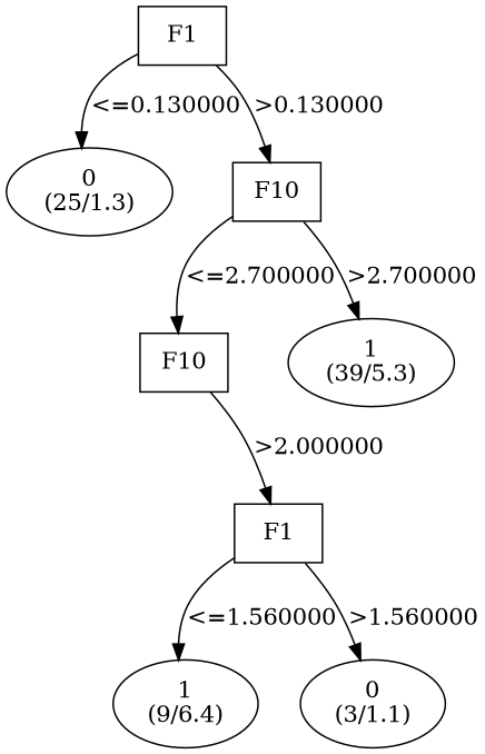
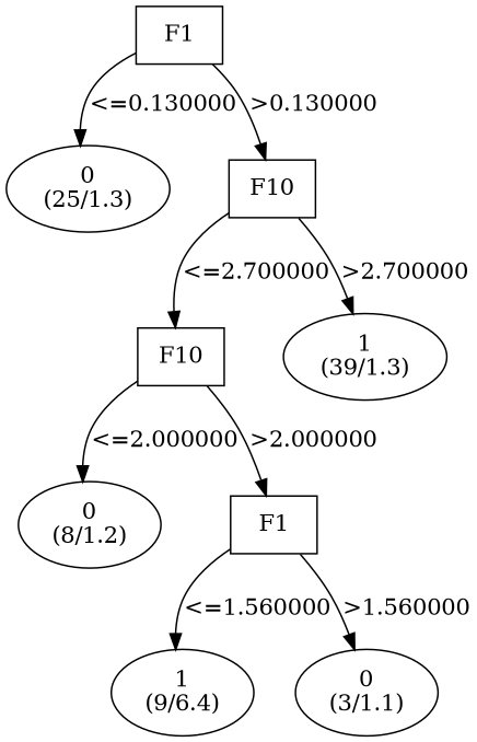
  digraph {
    node [shape=ellipse]
    n1 [label="F1\n" shape=box]
    n2 [label="0\n(25/1.3)"]
    n3 [label="F10\n" shape=box]
    n4 [label="F10\n" shape=box]
-   n5 [label="1\n(39/5.3)"]
+   n5 [label="1\n(39/1.3)"]
+   n6 [label="0\n(8/1.2)"]
    n7 [label="F1\n" shape=box]
    n8 [label="1\n(9/6.4)"]
    n9 [label="0\n(3/1.1)"]
    n1 -> n2 [label="<=0.130000"]
    n1 -> n3 [label=">0.130000"]
    n3 -> n4 [label="<=2.700000"]
    n3 -> n5 [label=">2.700000"]
+   n4 -> n6 [label="<=2.000000"]
    n4 -> n7 [label=">2.000000"]
    n7 -> n8 [label="<=1.560000"]
    n7 -> n9 [label=">1.560000"]
  }
